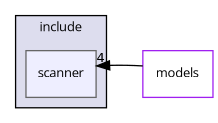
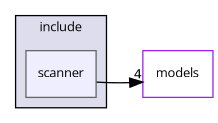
  digraph {
    compound=true
    rankdir=LR
    fontname="Open Sans"
    node [fontname="Open Sans" fontsize=10 shape=box]
    n1 [fillcolor="#eeeeff" label=scanner pencolor=black style=filled color=gray40]
    n2 [label=models color=purple]
    subgraph cluster_1 {
      bgcolor="#ddddee"
      fontsize=10
      label=include
      pencolor=black
      n1
    }
-   n2 -> n1 [headlabel=4 labeldistance=1.5 labelfontname=Helvetica labelfontsize=10 fontname="Open Sans"]
+   n1 -> n2 [headlabel=4 labeldistance=1.5 labelfontname=Helvetica labelfontsize=10 fontname="Open Sans"]
  }
